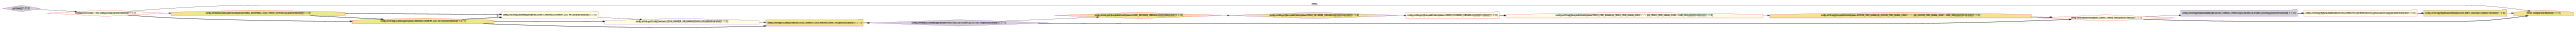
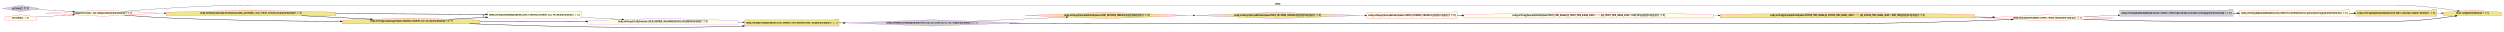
  digraph {
    fontname=Oswald
    rankdir=LR
    node [color=deeppink fillcolor=lightyellow fontname=Oswald shape=house style=filled]
    edge [fontname=Oswald style=bold]
    n1 [color=purple label="config.setInteger(ConfigConstants.LOCAL_NUMBER_JOB_MANAGER,NUM_JMS)@@@6@@@['1', '1', '0']"]
    n2 [color=purple fillcolor=khaki label="config.setInteger(ConfigConstants.LOCAL_NUMBER_TASK_MANAGER,NUM_TMS)@@@5@@@['1', '1', '1']" shape=folder]
    n3 [color=purple fillcolor=lightgrey label="config.setInteger(TaskManagerOptions.NUM_TASK_SLOTS,NUM_SLOTS_PER_TM)@@@6@@@['1', '1', '1']" shape=diamond]
    n4 [label="Configuration config = new Configuration()@@@3@@@['1', '1', '1']" shape=diamond]
    n5 [fillcolor=khaki label="return config@@@8@@@['1', '1', '1']"]
    n6 [fillcolor=khaki label="config.setString(TaskManagerOptions.MANAGED_MEMORY_SIZE,\"4m\")@@@4@@@['1', '0', '1']"]
    n7 [fillcolor=khaki label="config.setBoolean(QueryableStateOptions.ENABLE_QUERYABLE_STATE_PROXY_SERVER,true)@@@4@@@['1', '1', '0']"]
    n8 [color=purple fillcolor=lightgrey label="getConfig['1', '0', '0']" shape=diamond]
    n9 [color=purple fillcolor=lightgrey label="config.setString(HighAvailabilityOptions.HA_STORAGE_PATH,temporaryFolder.newFolder().toString())@@@15@@@['1', '1', '0']" shape=folder]
    n10 [label="config.setString(HighAvailabilityOptions.HA_ZOOKEEPER_QUORUM,zkServer.getConnectString())@@@16@@@['1', '1', '0']" shape=folder]
    n11 [color=purple fillcolor=khaki label="config.setString(HighAvailabilityOptions.HA_MODE,\"zookeeper\")@@@17@@@['1', '1', '0']" shape=folder]
    n12 [fillcolor=khaki label="config.setInteger(QueryableStateOptions.CLIENT_NETWORK_THREADS,2)@@@9@@@['1', '1', '0']" shape=diamond]
    n13 [color=purple fillcolor=khaki label="config.setInteger(QueryableStateOptions.PROXY_NETWORK_THREADS,2)@@@10@@@['1', '1', '0']" shape=diamond]
    n14 [label="config.setInteger(QueryableStateOptions.SERVER_NETWORK_THREADS,2)@@@11@@@['1', '1', '0']" shape=folder]
    n15 [color=purple label="config.setString(TaskManagerOptions.LEGACY_MANAGED_MEMORY_SIZE,\"4m\")@@@5@@@['0', '1', '0']" shape=folder]
    n16 [fillcolor=khaki label="config.setString(QueryableStateOptions.SERVER_PORT_RANGE,QS_SERVER_PORT_RANGE_START + \"-\" + (QS_SERVER_PORT_RANGE_START + NUM_TMS))@@@13@@@['1', '1', '0']"]
    n17 [label="config.setBoolean(WebOptions.SUBMIT_ENABLE,false)@@@7@@@['1', '1', '1']" shape=diamond]
    n18 [label="config.setString(QueryableStateOptions.PROXY_PORT_RANGE,QS_PROXY_PORT_RANGE_START + \"-\" + (QS_PROXY_PORT_RANGE_START + NUM_TMS))@@@12@@@['1', '1', '0']"]
+   n19 [label="getConfig['0', '1', '0']"]
    n1 -> n2 [style=solid]
    n2 -> n3
    n3 -> n12 [style=solid]
    n3 -> n17
    n4 -> n5 [label=config style=solid]
    n4 -> n6
    n4 -> n7 [style=solid]
    n6 -> n1
    n6 -> n2
    n6 -> n15 [label=0]
    n7 -> n6
    n7 -> n15
    n8 -> n4 [style=solid]
    n9 -> n10
    n10 -> n11
    n11 -> n5 [style=solid]
    n12 -> n13 [style=solid]
    n13 -> n14 [style=solid]
    n14 -> n18
    n15 -> n1 [style=solid]
    n16 -> n17
    n17 -> n5
    n17 -> n9 [style=solid]
    n18 -> n16 [style=solid]
+   n19 -> n4 [style=solid]
  }
